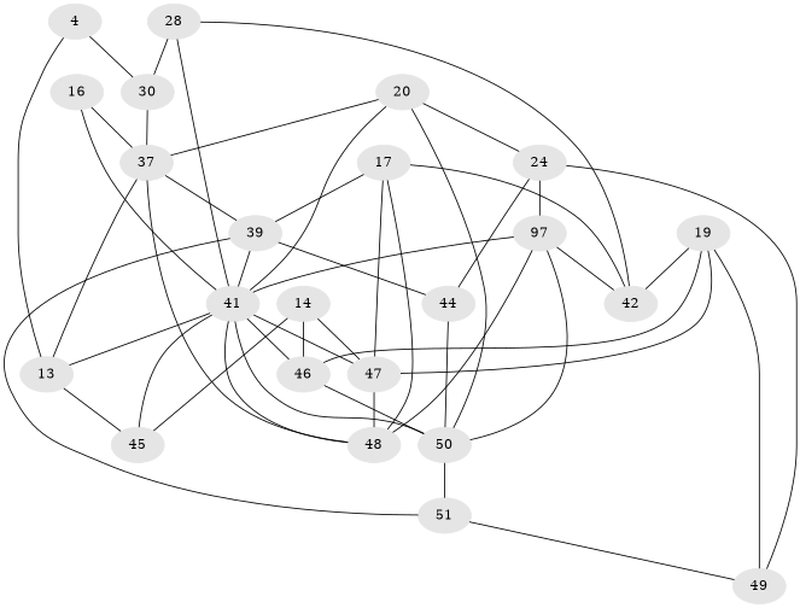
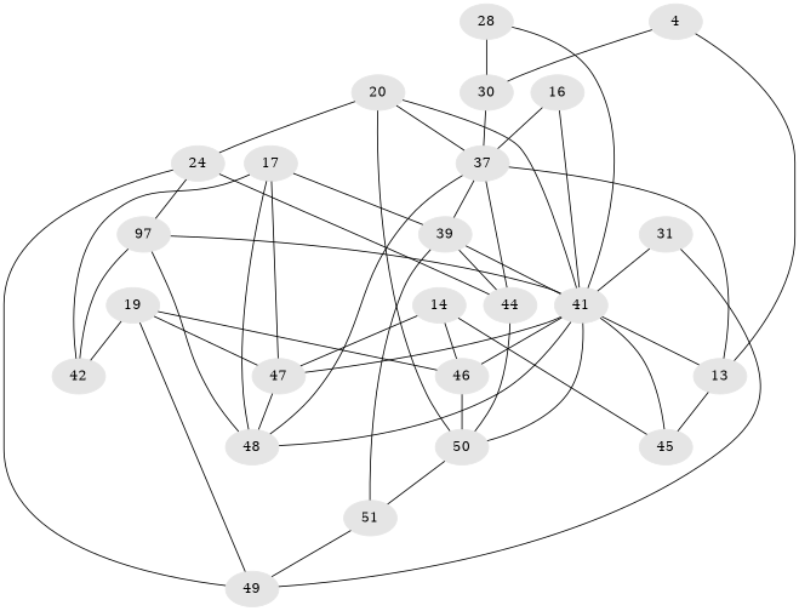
  graph {
    node [color=gray90 style=filled]
    30 [super="+29"]
    37 [super="+36"]
    4
    n4 [label=13 super="+25"]
    45
    41 [super="+6+33+40"]
    46 [super="+11"]
    47 [super="+22"]
    48 [super="+2"]
    50 [super="+3+13"]
    14
    39 [super="+38"]
    44 [super="+35"]
    16
    51
    17
    42
    19
    49
    20 [super="+8"]
    24 [super="+1"]
    n22 [label=97 super="+18"]
    28
+   31
    30 -- 37 [weight=2]
    37 -- n4 [weight=2]
    37 -- 48
    37 -- 39
+   37 -- 44
    4 -- 30 [weight=2]
    4 -- n4 [weight=2]
    n4 -- 45
    41 -- n4
    41 -- 45
    41 -- 46 [weight=2]
    41 -- 47 [weight=2]
    41 -- 48
    41 -- 50 [weight=2]
    46 -- 50
    47 -- 48
    50 -- 51 [weight=2]
    14 -- 45
    14 -- 46 [weight=2]
    14 -- 47
    39 -- 41 [weight=2]
    39 -- 44 [weight=2]
    39 -- 51 [weight=2]
    44 -- 50
    16 -- 37 [weight=2]
    16 -- 41 [weight=2]
    51 -- 49
    17 -- 47
    17 -- 48
    17 -- 39
    17 -- 42
    19 -- 46
    19 -- 47
    19 -- 42
    19 -- 49
    20 -- 37
    20 -- 41 [weight=2]
    20 -- 50
    20 -- 24 [weight=2]
    24 -- 44 [weight=2]
    24 -- 49
    24 -- n22
    n22 -- 41
    n22 -- 48 [weight=2]
-   n22 -- 50
    n22 -- 42
    28 -- 30 [weight=2]
    28 -- 41
-   28 -- 42
+   31 -- 41 [weight=3]
+   31 -- 49
  }
